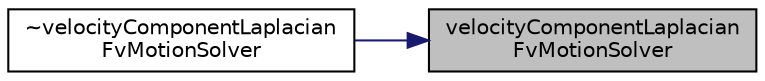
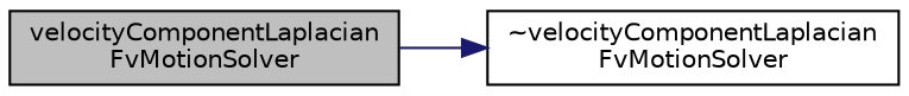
  digraph {
    rankdir=LR
    node [color=black fontname=Helvetica fontsize=10 shape=record]
    n1 [fillcolor=grey75 fontcolor=black height=0.2 label="velocityComponentLaplacian\lFvMotionSolver" style=filled width=0.4]
    n2 [height=0.2 label="~velocityComponentLaplacian\lFvMotionSolver" width=0.4]
-   n2 -> n1 [color=midnightblue fontname=Helvetica fontsize=10 labelfontname=Helvetica labelfontsize=10 style=solid]
+   n1 -> n2 [color=midnightblue fontname=Helvetica fontsize=10 labelfontname=Helvetica labelfontsize=10 style=solid]
  }
